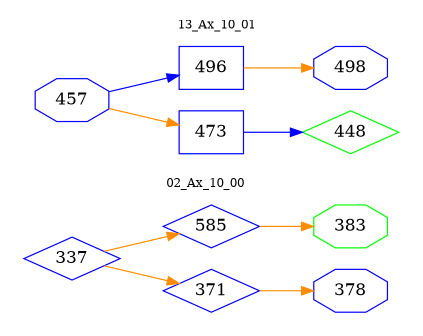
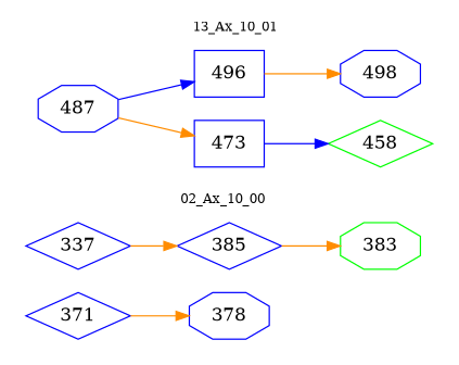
  digraph {
    rankdir=LR
    node [color=blue shape=diamond]
    edge [color=darkorange]
    n1 [label=337]
    n2 [label=371]
-   n3 [label=585]
+   n3 [label=385]
    n4 [label=378 shape=octagon]
    n5 [color=green label=383 shape=octagon]
-   n6 [label=457 shape=octagon]
+   n6 [label=487 shape=octagon]
    n7 [label=473 shape=box]
    n8 [label=496 shape=box]
-   n9 [color=green label=448]
+   n9 [color=green label=458]
    n10 [label=498 shape=octagon]
    subgraph cluster_1 {
      color=white
      fontsize=10
      label="02_Ax_10_00"
      n1
      n2
      n3
      n4
      n5
    }
    subgraph cluster_2 {
      color=white
      fontsize=10
      label="13_Ax_10_01"
      n6
      n7
      n8
      n9
      n10
    }
-   n1 -> n2
    n1 -> n3
    n2 -> n4
    n3 -> n5
    n6 -> n7
    n6 -> n8 [color=blue]
    n7 -> n9 [color=blue]
    n8 -> n10
  }
